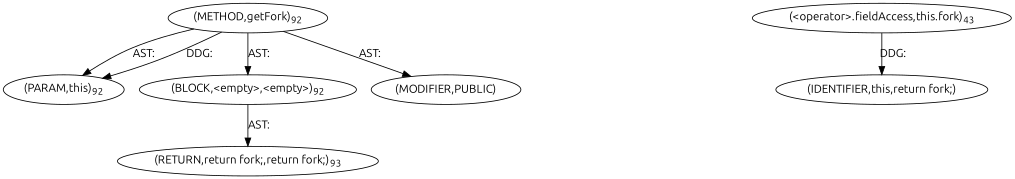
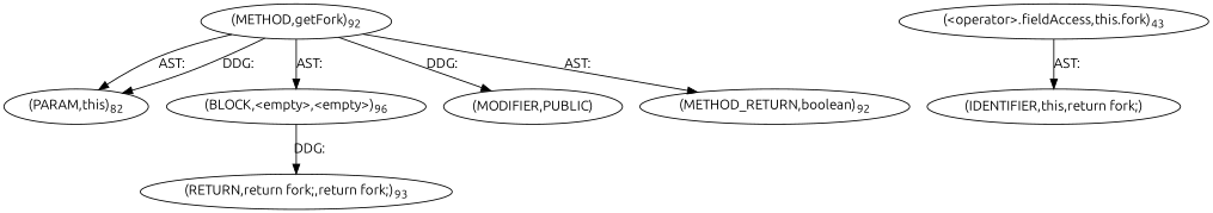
  digraph {
    fontname=Ubuntu
    node [fontname=Ubuntu]
    edge [fontname=Ubuntu]
    n1 [label=<(METHOD,getFork)<SUB>92</SUB>>]
-   n2 [label=<(PARAM,this)<SUB>92</SUB>>]
-   n3 [label=<(BLOCK,&lt;empty&gt;,&lt;empty&gt;)<SUB>92</SUB>>]
+   n2 [label=<(PARAM,this)<SUB>82</SUB>>]
+   n3 [label=<(BLOCK,&lt;empty&gt;,&lt;empty&gt;)<SUB>96</SUB>>]
    n4 [label=<(MODIFIER,PUBLIC)>]
+   n5 [label=<(METHOD_RETURN,boolean)<SUB>92</SUB>>]
    n6 [label=<(RETURN,return fork;,return fork;)<SUB>93</SUB>>]
    n7 [label=<(&lt;operator&gt;.fieldAccess,this.fork)<SUB>43</SUB>>]
    n8 [label=<(IDENTIFIER,this,return fork;)>]
    n1 -> n2 [label="AST: "]
    n1 -> n2 [label="DDG: "]
    n1 -> n3 [label="AST: "]
-   n1 -> n4 [label="AST: "]
-   n3 -> n6 [label="AST: "]
-   n7 -> n8 [label="DDG: "]
+   n1 -> n4 [label="DDG: "]
+   n1 -> n5 [label="AST: "]
+   n3 -> n6 [label="DDG: "]
+   n7 -> n8 [label="AST: "]
  }
